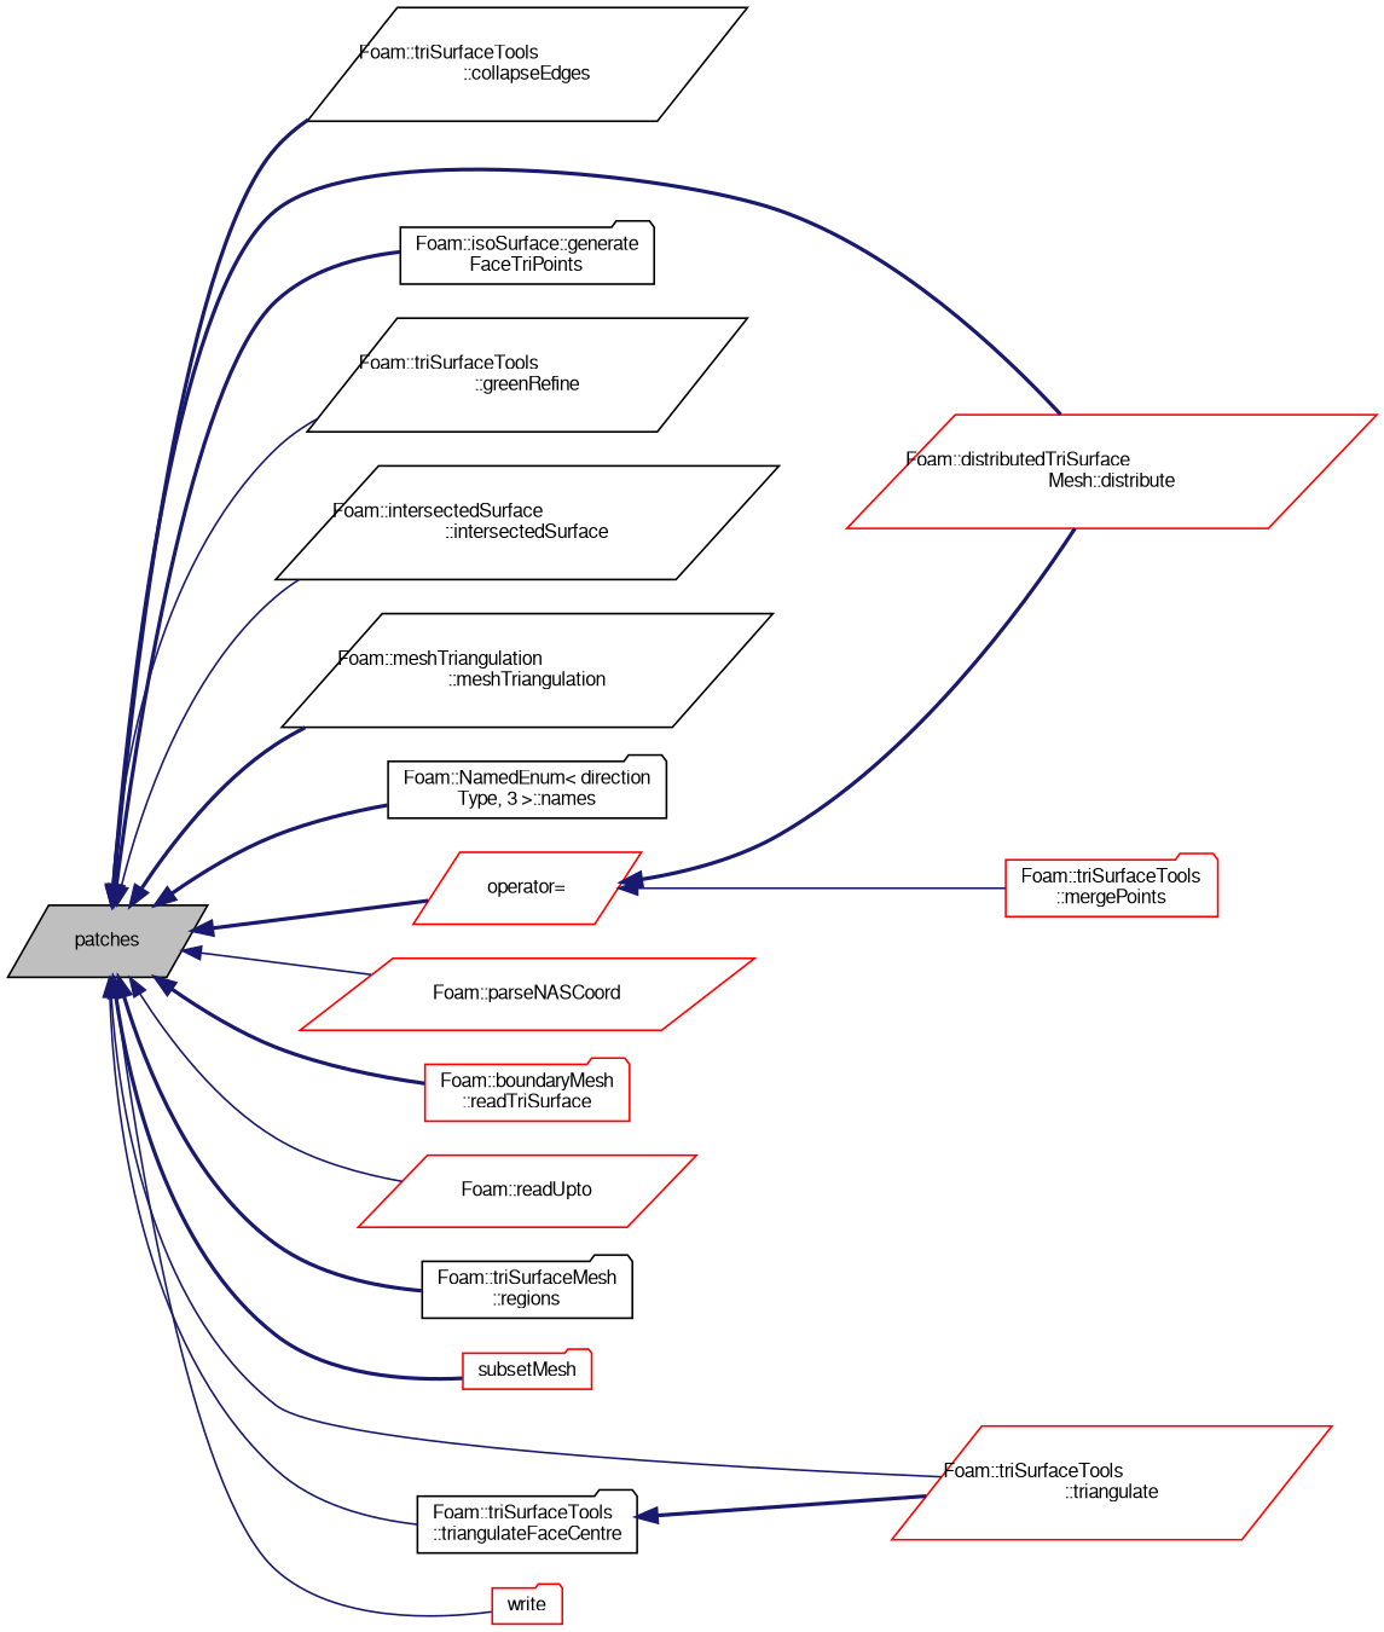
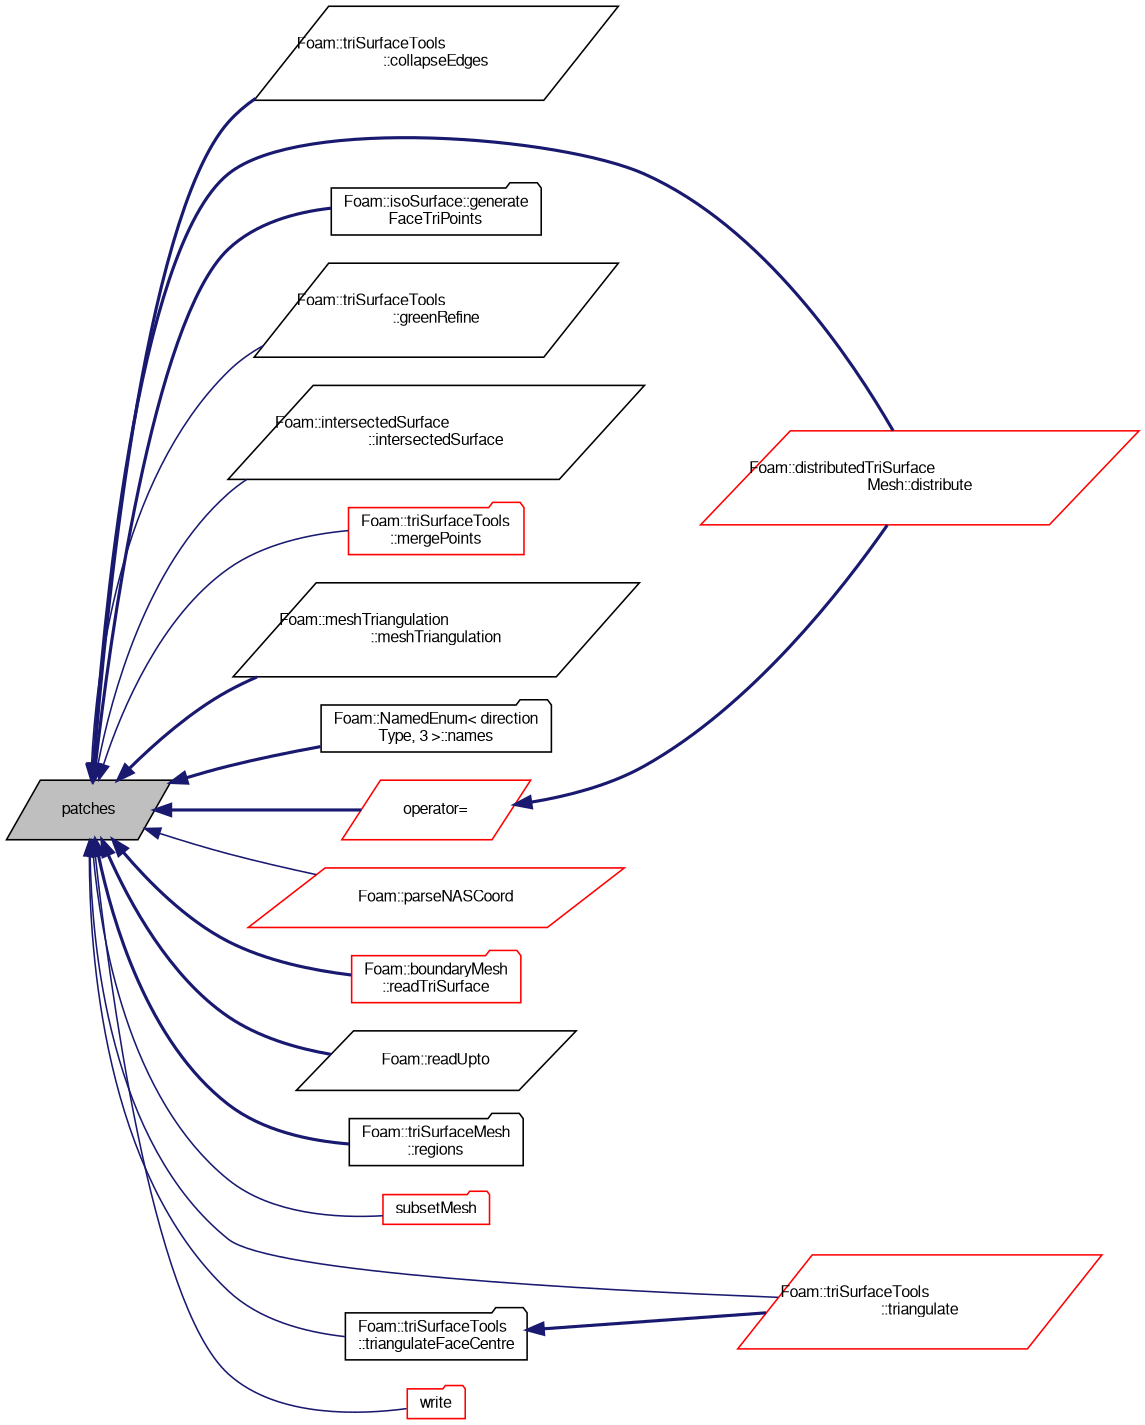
  digraph {
    rankdir=LR
    node [color=black fontname=FreeSans fontsize=10 shape=parallelogram]
    edge [color=midnightblue dir=back fontname=FreeSans fontsize=10 labelfontname=FreeSans labelfontsize=10 style=bold]
    n1 [fillcolor=grey75 fontcolor=black height=0.2 label=patches style=filled width=0.4]
    n2 [height=0.2 label="Foam::triSurfaceTools\l::collapseEdges" width=0.4]
    n3 [color=red height=0.2 label="Foam::distributedTriSurface\lMesh::distribute" width=0.4]
    n4 [height=0.2 label="Foam::isoSurface::generate\lFaceTriPoints" shape=folder width=0.4]
    n5 [height=0.2 label="Foam::triSurfaceTools\l::greenRefine" width=0.4]
    n6 [height=0.2 label="Foam::intersectedSurface\l::intersectedSurface" width=0.4]
    n7 [color=red height=0.2 label="Foam::triSurfaceTools\l::mergePoints" shape=folder width=0.4]
    n8 [height=0.2 label="Foam::meshTriangulation\l::meshTriangulation" width=0.4]
    n9 [height=0.2 label="Foam::NamedEnum\< direction\lType, 3 \>::names" shape=folder width=0.4]
    n10 [color=red height=0.2 label="operator=" width=0.4]
    n11 [color=red height=0.2 label="Foam::parseNASCoord" width=0.4]
    n12 [color=red height=0.2 label="Foam::boundaryMesh\l::readTriSurface" shape=folder width=0.4]
-   n13 [color=red height=0.2 label="Foam::readUpto" width=0.4]
+   n13 [height=0.2 label="Foam::readUpto" width=0.4]
    n14 [height=0.2 label="Foam::triSurfaceMesh\l::regions" shape=folder width=0.4]
    n15 [color=red height=0.2 label=subsetMesh shape=folder width=0.4]
    n16 [color=red height=0.2 label="Foam::triSurfaceTools\l::triangulate" width=0.4]
    n17 [height=0.2 label="Foam::triSurfaceTools\l::triangulateFaceCentre" shape=folder width=0.4]
    n18 [color=red height=0.2 label=write shape=folder width=0.4]
    n1 -> n2
    n1 -> n3
    n1 -> n4
    n1 -> n5 [style=solid]
    n1 -> n6 [style=solid]
-   n10 -> n7 [style=solid]
+   n1 -> n7 [style=solid]
    n1 -> n8
    n1 -> n9
    n1 -> n10
    n1 -> n11 [style=solid]
    n1 -> n12
-   n1 -> n13 [style=solid]
+   n1 -> n13
    n1 -> n14
-   n1 -> n15
+   n1 -> n15 [style=solid]
    n1 -> n16 [style=solid]
    n1 -> n17 [style=solid]
    n1 -> n18 [style=solid]
    n10 -> n3
    n17 -> n16
  }
